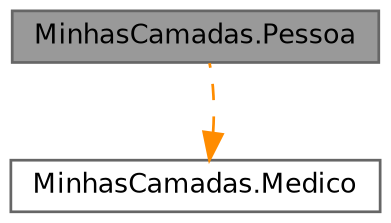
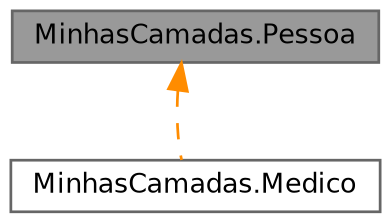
  digraph {
    node [color=gray40 fontname=Helvetica fontsize=10 shape=box style=filled]
    n1 [fillcolor=grey60 fontcolor=black height=0.2 label="MinhasCamadas.Pessoa" width=0.4]
    n2 [fillcolor=white height=0.2 label="MinhasCamadas.Medico" width=0.4]
-   n2 -> n1 [color=darkorange dir=back fontname=Helvetica fontsize=10 labelfontname=Helvetica labelfontsize=10 style=dashed]
+   n1 -> n2 [color=darkorange dir=back fontname=Helvetica fontsize=10 labelfontname=Helvetica labelfontsize=10 style=dashed]
  }
